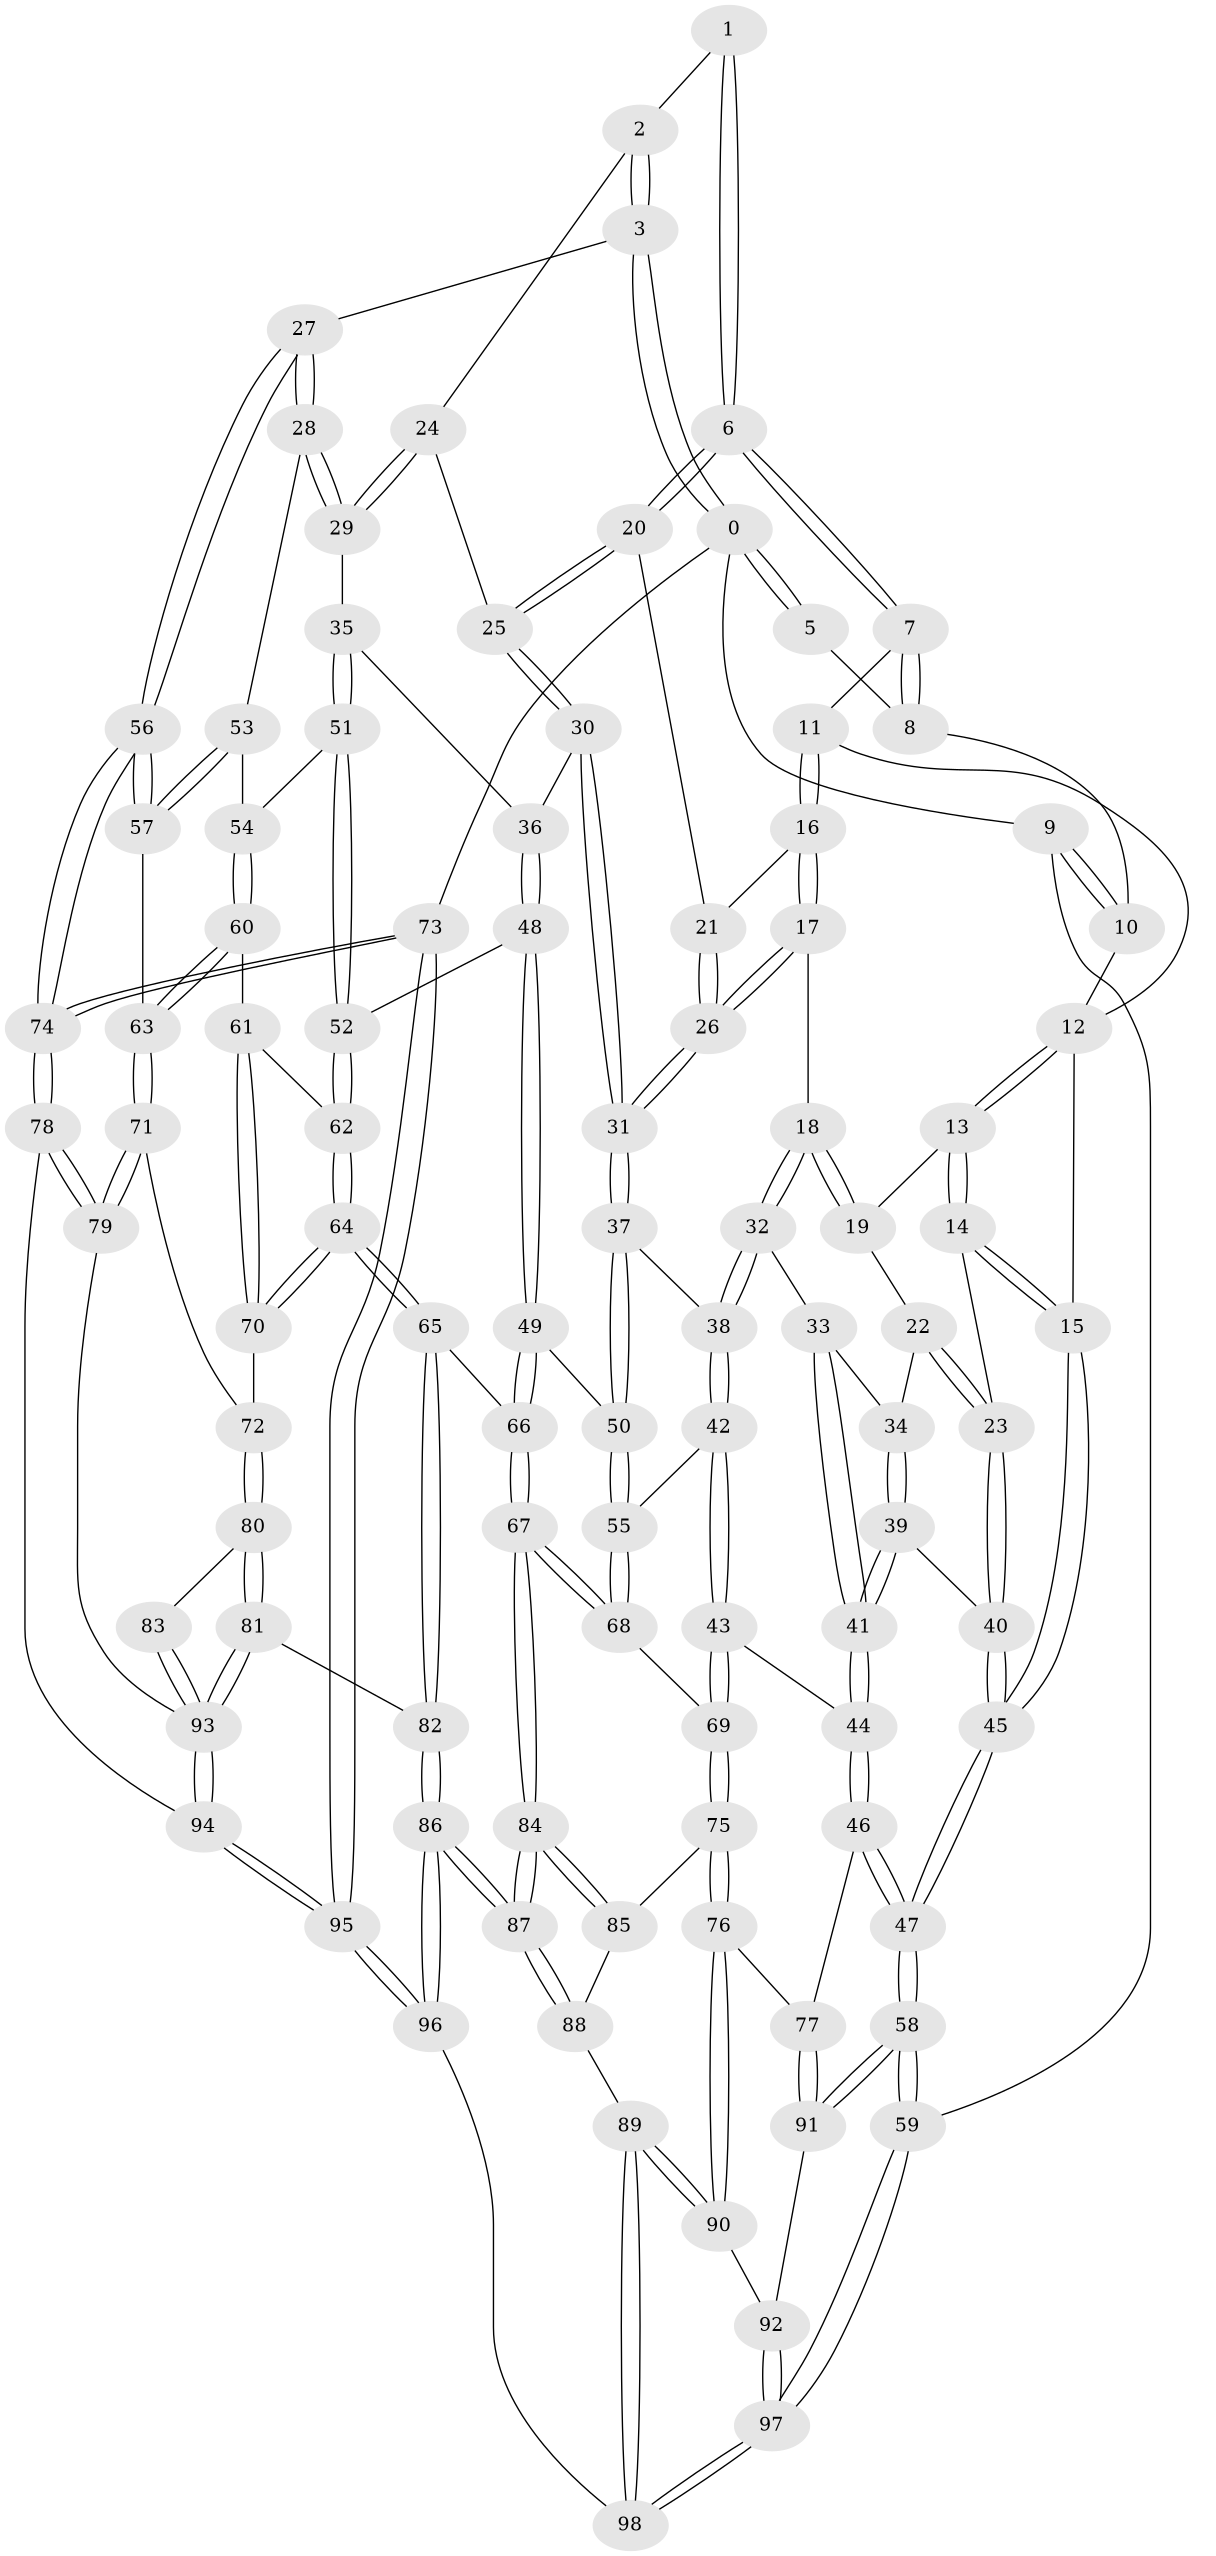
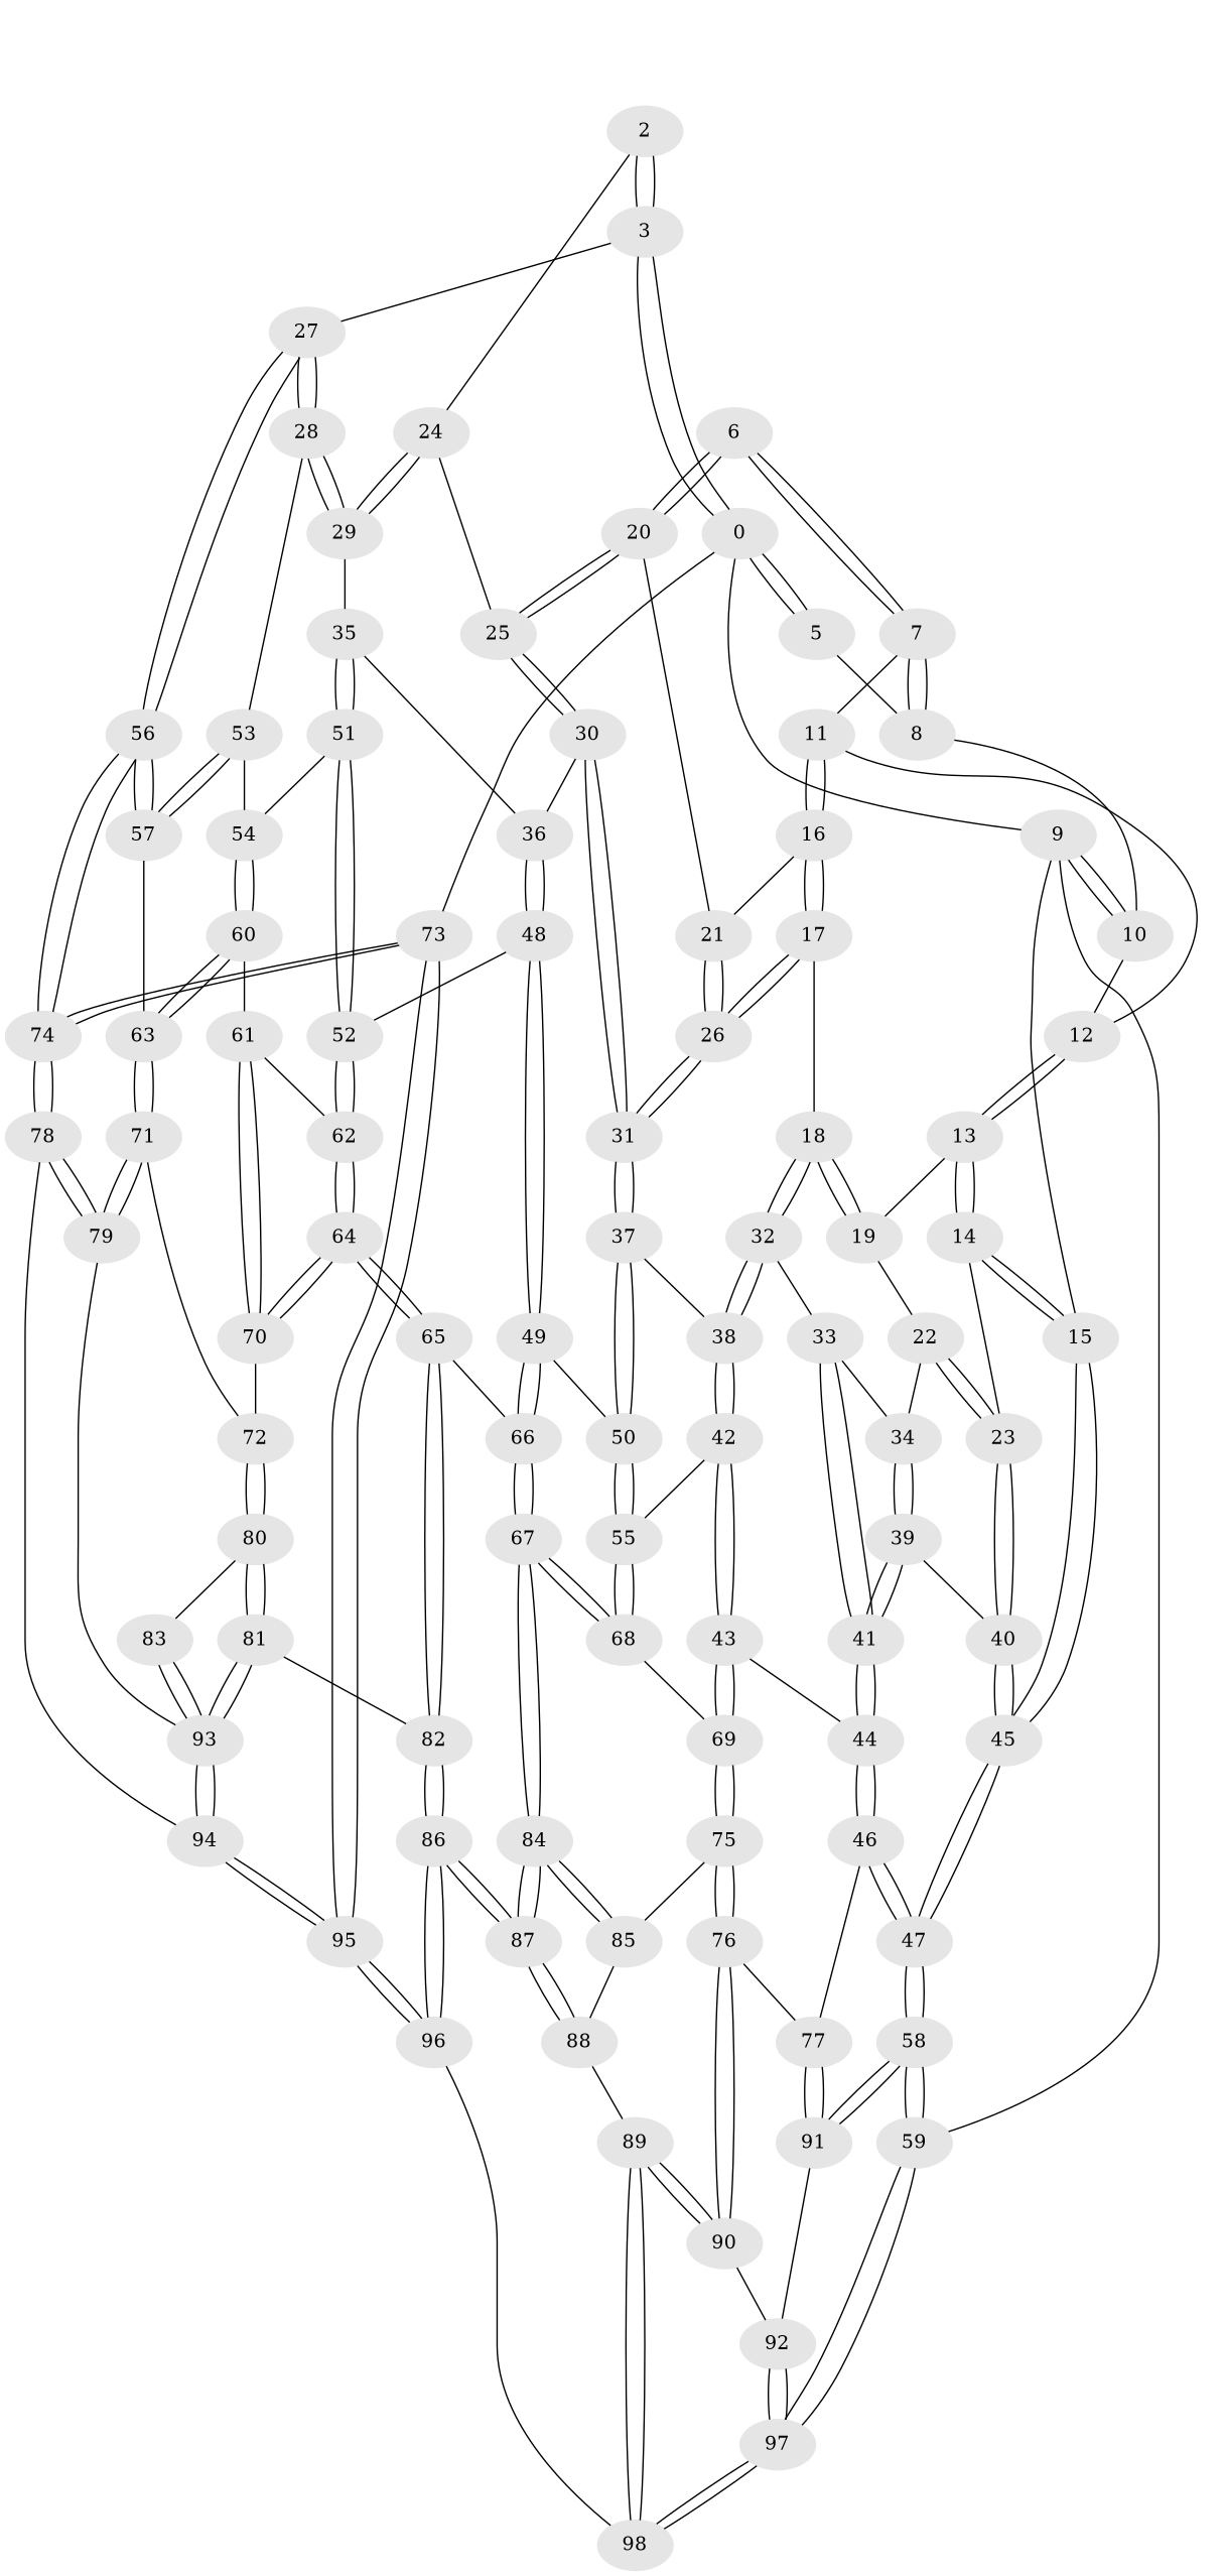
  graph {
    node [color=gray90 style=filled]
-   1
    2
    6
    3
    24
    7
    20
    n8 [label=0]
    27
    25
    29
    5
    9
    73
    28
    56
    8
    10
    15
    59
    74
    95
    11
    21
    12
    16
    45
    97
    13
    17
    14
    19
    23
    22
    40
    47
    18
    26
    32
    31
    33
    38
    34
    30
    39
    35
    36
    37
    53
    57
    54
    51
    48
    50
    41
    42
    44
    52
    49
    55
    43
    46
    69
    68
    75
    77
    58
    91
    66
    62
    67
    60
    64
    63
    61
    78
    71
    92
    98
    70
    72
    65
    79
    82
    86
    84
    85
    87
    76
    80
    93
    83
    81
    96
    94
    90
    88
    89
-   1 -- 2
-   1 -- 6
-   1 -- 6
    2 -- 3
    2 -- 3
    2 -- 24
    6 -- 7
    6 -- 7
    6 -- 20
    6 -- 20
    3 -- n8
    3 -- n8
    3 -- 27
    24 -- 25
    24 -- 29
    24 -- 29
    7 -- 8
    7 -- 8
    7 -- 11
    20 -- 25
    20 -- 25
    20 -- 21
    n8 -- 5
    n8 -- 5
    n8 -- 9
    n8 -- 73
    27 -- 28
    27 -- 28
    27 -- 56
    27 -- 56
    25 -- 30
    25 -- 30
    29 -- 35
    5 -- 8
    9 -- 10
    9 -- 10
-   12 -- 15
+   9 -- 15
    9 -- 59
    73 -- 74
    73 -- 74
    73 -- 95
    73 -- 95
    28 -- 29
    28 -- 29
    28 -- 53
    56 -- 74
    56 -- 74
    56 -- 57
    56 -- 57
    8 -- 10
    10 -- 12
    15 -- 45
    15 -- 45
    59 -- 97
    59 -- 97
    74 -- 78
    74 -- 78
    95 -- 96
    95 -- 96
    11 -- 12
    11 -- 16
    11 -- 16
    21 -- 26
    21 -- 26
    12 -- 13
    12 -- 13
    16 -- 21
    16 -- 17
    16 -- 17
    45 -- 47
    45 -- 47
    97 -- 98
    97 -- 98
    13 -- 14
    13 -- 14
    13 -- 19
    17 -- 18
    17 -- 26
    17 -- 26
    14 -- 15
    14 -- 15
    14 -- 23
    19 -- 22
    23 -- 40
    23 -- 40
    22 -- 23
    22 -- 23
    22 -- 34
    40 -- 45
    40 -- 45
    47 -- 58
    47 -- 58
    18 -- 19
    18 -- 19
    18 -- 32
    18 -- 32
    26 -- 31
    26 -- 31
    32 -- 33
    32 -- 38
    32 -- 38
    31 -- 37
    31 -- 37
    33 -- 34
    33 -- 41
    33 -- 41
    38 -- 42
    38 -- 42
    34 -- 39
    34 -- 39
    30 -- 31
    30 -- 31
    30 -- 36
    39 -- 40
    39 -- 41
    39 -- 41
    35 -- 36
    35 -- 51
    35 -- 51
    36 -- 48
    36 -- 48
    37 -- 38
    37 -- 50
    37 -- 50
    53 -- 57
    53 -- 57
    53 -- 54
    57 -- 63
    54 -- 60
    54 -- 60
    51 -- 54
    51 -- 52
    51 -- 52
    48 -- 52
    48 -- 49
    48 -- 49
    50 -- 55
    50 -- 55
    41 -- 44
    41 -- 44
    42 -- 55
    42 -- 43
    42 -- 43
    44 -- 46
    44 -- 46
    52 -- 62
    52 -- 62
    49 -- 50
    49 -- 66
    49 -- 66
    55 -- 68
    55 -- 68
    43 -- 44
    43 -- 69
    43 -- 69
    46 -- 47
    46 -- 47
    46 -- 77
    69 -- 75
    69 -- 75
    68 -- 69
    75 -- 85
    75 -- 76
    75 -- 76
    77 -- 91
    77 -- 91
    58 -- 59
    58 -- 59
    58 -- 91
    58 -- 91
    91 -- 92
    66 -- 67
    66 -- 67
    62 -- 64
    62 -- 64
    67 -- 68
    67 -- 68
    67 -- 84
    67 -- 84
    60 -- 63
    60 -- 63
    60 -- 61
    64 -- 70
    64 -- 70
    64 -- 65
    64 -- 65
    63 -- 71
    63 -- 71
    61 -- 62
    61 -- 70
    61 -- 70
    78 -- 79
    78 -- 79
    78 -- 94
    71 -- 72
    71 -- 79
    71 -- 79
    92 -- 97
    92 -- 97
    70 -- 72
    72 -- 80
    72 -- 80
    65 -- 66
    65 -- 82
    65 -- 82
    79 -- 93
    82 -- 86
    82 -- 86
    86 -- 87
    86 -- 87
    86 -- 96
    86 -- 96
    84 -- 85
    84 -- 85
    84 -- 87
    84 -- 87
    85 -- 88
    87 -- 88
    87 -- 88
    76 -- 77
    76 -- 90
    76 -- 90
    80 -- 83
    80 -- 81
    80 -- 81
    93 -- 94
    93 -- 94
    83 -- 93
    83 -- 93
    81 -- 82
    81 -- 93
    81 -- 93
    96 -- 98
    94 -- 95
    94 -- 95
    90 -- 92
    88 -- 89
    89 -- 98
    89 -- 98
    89 -- 90
    89 -- 90
  }
